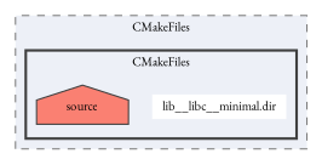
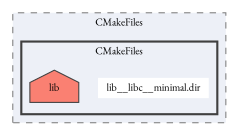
  digraph {
    compound=true
    fontname="EB Garamond"
    node [fontname="EB Garamond" fontsize=10 style=filled]
    n1 [height=0.2 label="lib__libc__minimal.dir" shape=plaintext width=0.4 fillcolor=white]
-   n2 [color=grey25 fillcolor=salmon height=0.2 label=source shape=house width=0.4]
+   n2 [color=grey25 fillcolor=salmon height=0.2 label=lib shape=house width=0.4]
    subgraph cluster_1 {
      bgcolor="#edf0f7"
      fontsize=10
      label=CMakeFiles
      pencolor=grey50
      style="filled,dashed"
      subgraph cluster_2 {
        bgcolor="#edf0f7"
        fontsize=10
        pencolor=grey25
        style="filled,bold"
        n1
        n2
      }
    }
  }
